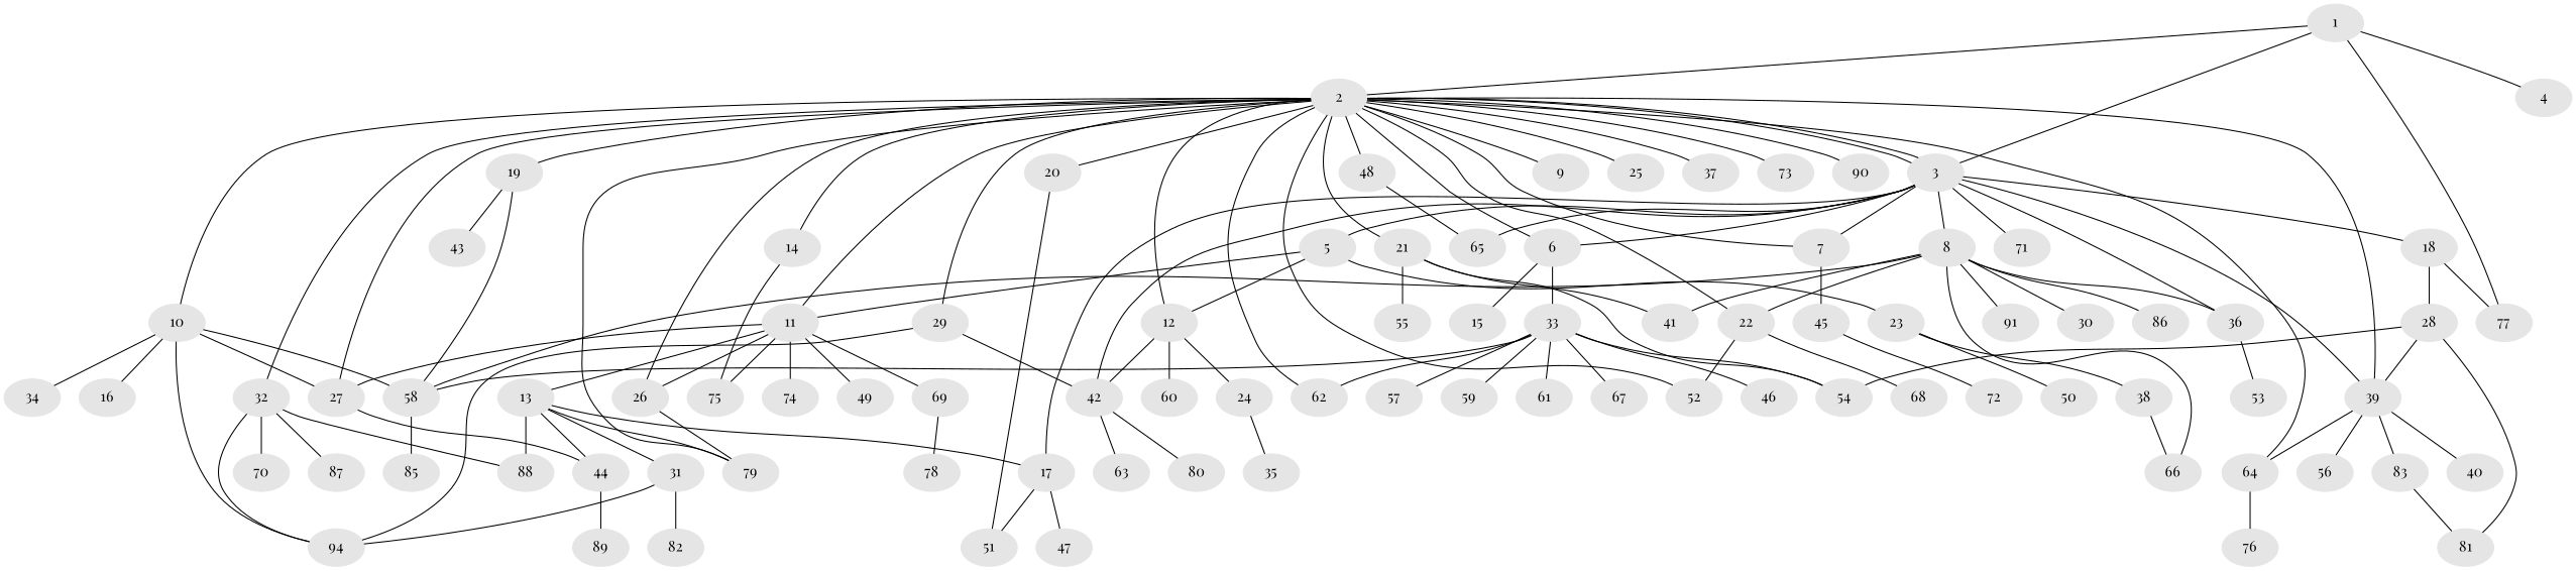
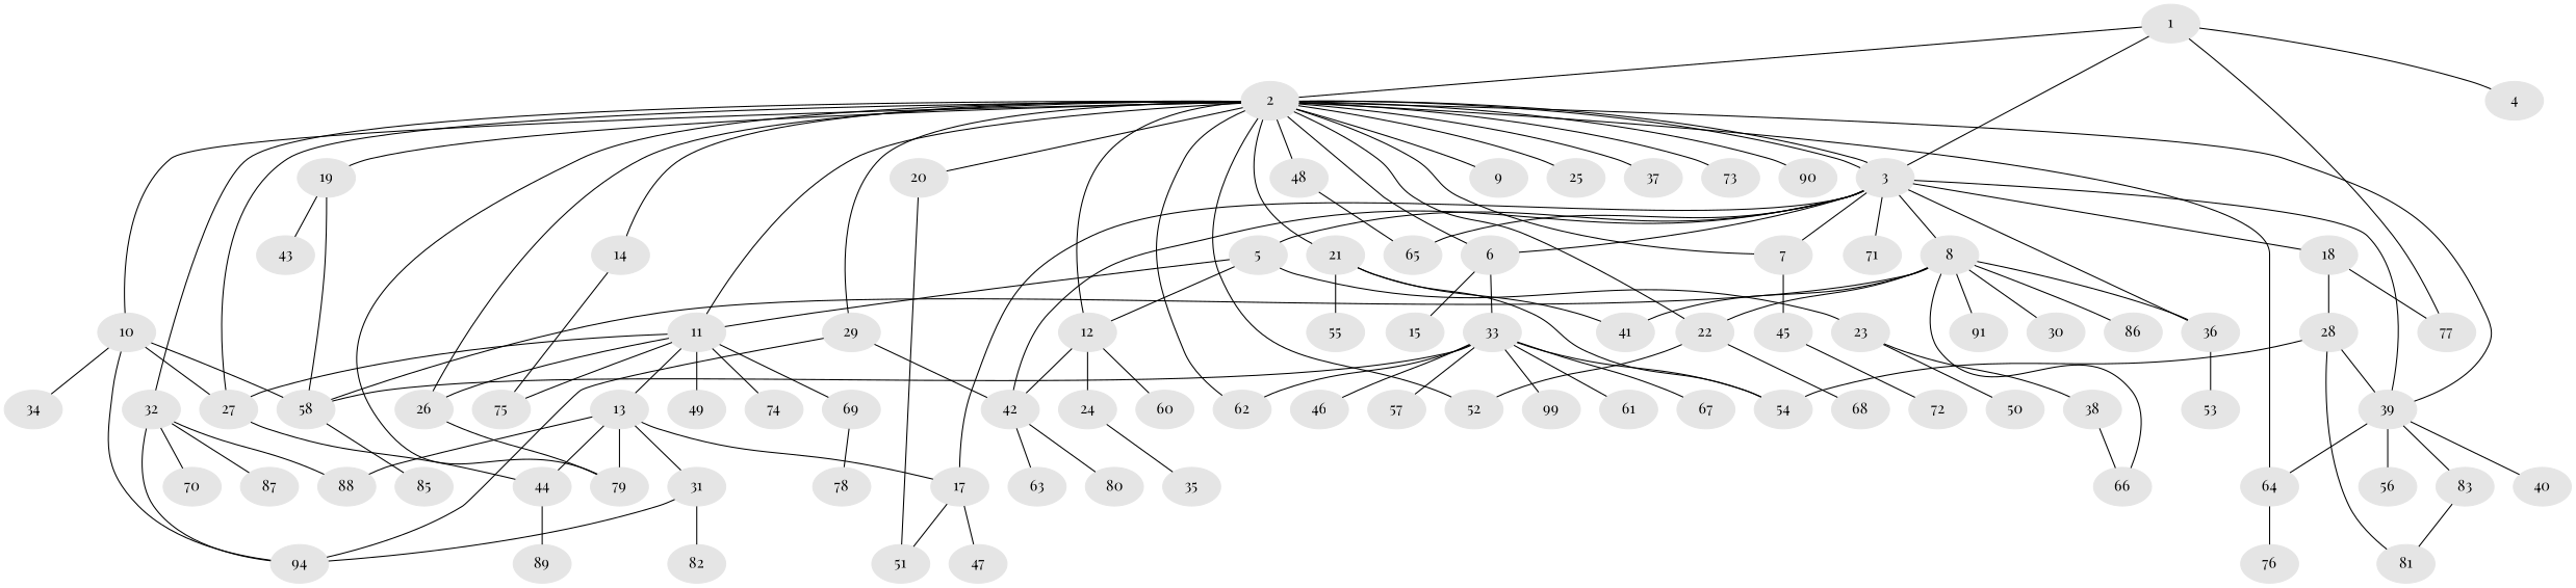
  graph {
    fontname="Playfair Display"
    node [color=gray90 fontname="Playfair Display" style=filled]
    edge [fontname="Playfair Display"]
    1
    2
    3
    4
    77
    6
    7
    9
    10
    11
    12
    14
    19
    20
    21
    22
    25
    26
    27
    29
    32
    37
    39
    48
    52
    62
    64
    73
    79
    90
    5
    8
    17
    18
    36
    42
    65
    71
    15
    33
    45
    58
-   16
    34
    n45 [label=94]
    69
    13
    49
    74
    75
    24
    60
    43
    51
    41
    54
    55
    68
    44
    88
    70
    87
    40
    56
    83
    76
    23
    30
    66
    86
    91
    47
    28
    53
    63
    80
    38
    50
    46
    57
-   59
+   59 [label=99]
    61
    67
    72
    85
    78
    31
    35
    82
    89
    81
    1 -- 2
    1 -- 3
    1 -- 4
    1 -- 77
    2 -- 3
    2 -- 3
    2 -- 6
    2 -- 7
    2 -- 9
    2 -- 10
    2 -- 11
    2 -- 12
    2 -- 14
    2 -- 19
    2 -- 20
    2 -- 21
    2 -- 22
    2 -- 25
    2 -- 26
    2 -- 27
    2 -- 29
    2 -- 32
    2 -- 37
    2 -- 39
    2 -- 48
    2 -- 52
    2 -- 62
    2 -- 64
    2 -- 73
    2 -- 79
    2 -- 90
    3 -- 6
    3 -- 7
    3 -- 39
    3 -- 5
    3 -- 8
    3 -- 17
    3 -- 18
    3 -- 36
    3 -- 42
    3 -- 65
    3 -- 71
    6 -- 15
    6 -- 33
    7 -- 45
    10 -- 27
    10 -- 58
-   10 -- 16
    10 -- 34
    10 -- n45
    11 -- 26
    11 -- 27
    11 -- 69
    11 -- 13
    11 -- 49
    11 -- 74
    11 -- 75
    12 -- 42
    12 -- 24
    12 -- 60
    14 -- 75
    19 -- 58
    19 -- 43
    20 -- 51
    21 -- 41
    21 -- 54
    21 -- 55
    22 -- 52
    22 -- 68
    26 -- 79
    27 -- 44
    29 -- 42
    29 -- n45
    32 -- n45
    32 -- 88
    32 -- 70
    32 -- 87
    39 -- 64
    39 -- 40
    39 -- 56
    39 -- 83
    48 -- 65
    64 -- 76
    5 -- 11
    5 -- 12
    5 -- 23
    8 -- 22
    8 -- 36
    8 -- 58
    8 -- 41
    8 -- 30
    8 -- 66
    8 -- 86
    8 -- 91
    17 -- 51
    17 -- 47
    18 -- 77
    18 -- 28
    36 -- 53
    42 -- 63
    42 -- 80
    33 -- 62
    33 -- 58
    33 -- 54
    33 -- 46
    33 -- 57
    33 -- 59
    33 -- 61
    33 -- 67
    45 -- 72
    58 -- 85
    69 -- 78
    13 -- 79
    13 -- 17
    13 -- 44
    13 -- 88
    13 -- 31
    24 -- 35
    44 -- 89
    83 -- 81
    23 -- 38
    23 -- 50
    28 -- 39
    28 -- 54
    28 -- 81
    38 -- 66
    31 -- n45
    31 -- 82
  }
